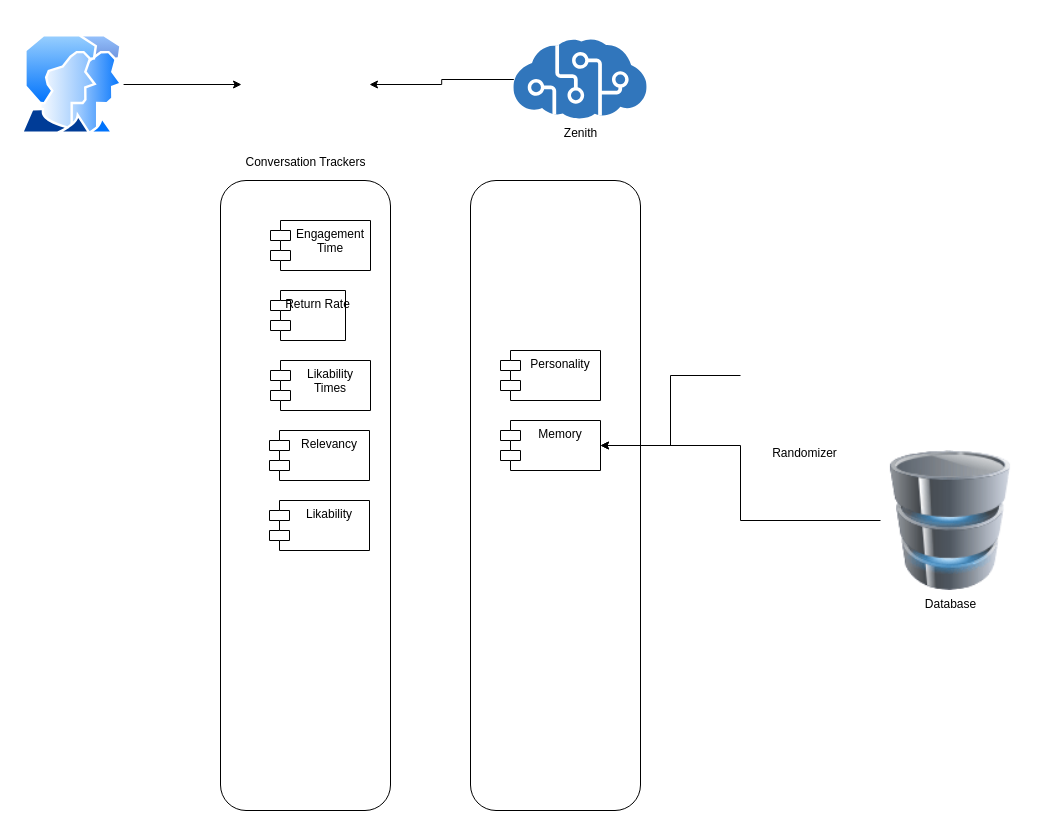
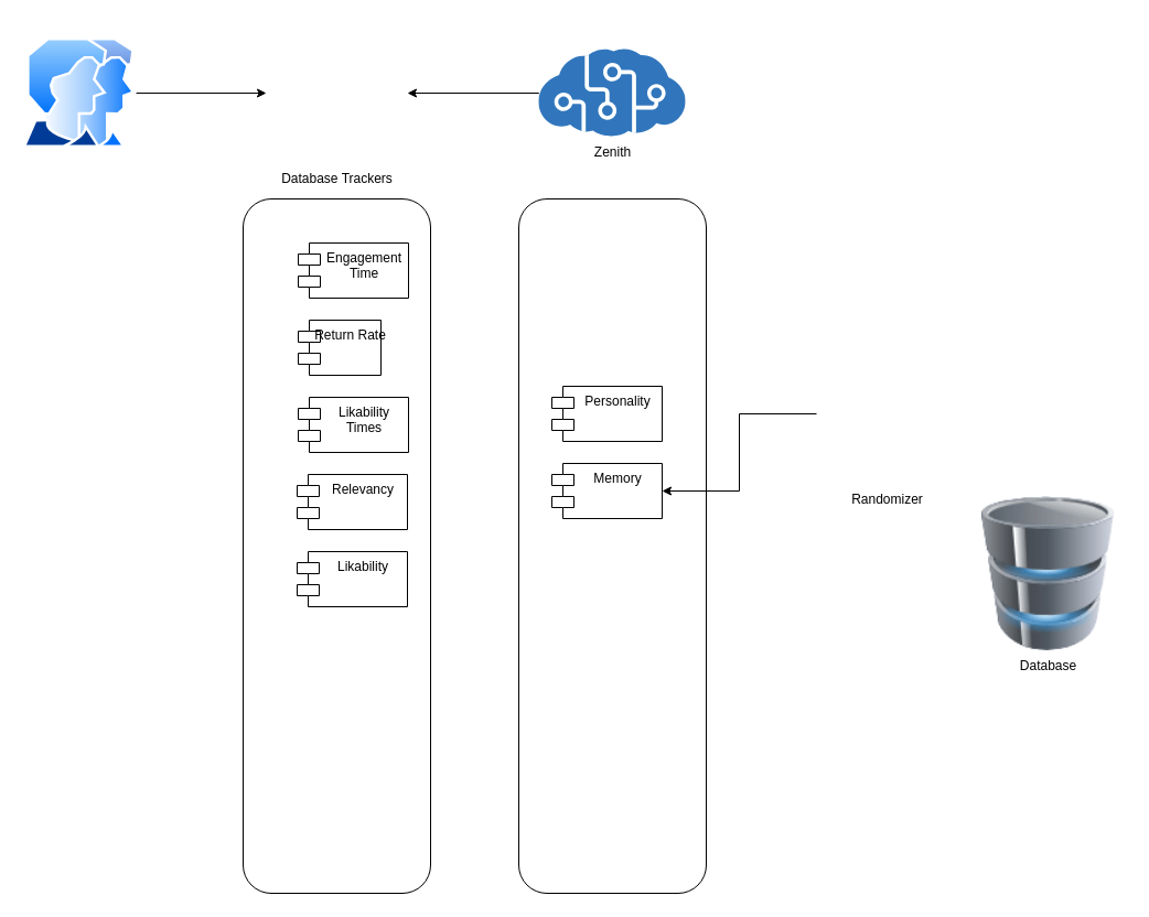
  <mxCell id="0" />
  <mxCell id="1" parent="0" />
  <mxCell id="2" value="" style="rounded=1;whiteSpace=wrap;html=1;" vertex="1" parent="1"><mxGeometry x="220" y="180" width="170" height="630" as="geometry" /></mxCell>
  <mxCell id="3" value="" style="rounded=1;whiteSpace=wrap;html=1;" vertex="1" parent="1"><mxGeometry x="470" y="180" width="170" height="630" as="geometry" /></mxCell>
  <mxCell id="4" value="Memory" style="shape=module;align=left;spacingLeft=20;align=center;verticalAlign=top;" vertex="1" parent="1"><mxGeometry x="500" y="420" width="100" height="50" as="geometry" /></mxCell>
  <mxCell id="5" value="Personality&#10;" style="shape=module;align=left;spacingLeft=20;align=center;verticalAlign=top;" vertex="1" parent="1"><mxGeometry x="500" y="350" width="100" height="50" as="geometry" /></mxCell>
  <mxCell id="6" value="Engagement &#10;Time" style="shape=module;align=left;spacingLeft=20;align=center;verticalAlign=top;" vertex="1" parent="1"><mxGeometry x="270" y="220" width="100" height="50" as="geometry" /></mxCell>
  <mxCell id="7" value="" style="edgeStyle=orthogonalEdgeStyle;rounded=0;orthogonalLoop=1;jettySize=auto;html=1;" edge="1" parent="1" source="8" target="13"><mxGeometry relative="1" as="geometry" /></mxCell>
  <mxCell id="8" value="" style="aspect=fixed;perimeter=ellipsePerimeter;html=1;align=center;shadow=0;dashed=0;spacingTop=3;image;image=img/lib/active_directory/user_accounts.svg;" vertex="1" parent="1"><mxGeometry x="20" y="34" width="103.09" height="100" as="geometry" /></mxCell>
  <mxCell id="9" value="" style="edgeStyle=orthogonalEdgeStyle;rounded=0;orthogonalLoop=1;jettySize=auto;html=1;" edge="1" parent="1" source="10" target="13"><mxGeometry relative="1" as="geometry" /></mxCell>
- <mxCell id="10" value="Zenith" style="aspect=fixed;html=1;points=[];align=center;image;fontSize=12;image=img/lib/mscae/Cognitive_Services.svg;" vertex="1" parent="1"><mxGeometry x="513.33" y="39" width="133.33" height="80" as="geometry" /></mxCell>
+ <mxCell id="10" value="Zenith" style="aspect=fixed;html=1;points=[];align=center;image;fontSize=12;image=img/lib/mscae/Cognitive_Services.svg;" vertex="1" parent="1"><mxGeometry x="488.33" y="44" width="133.33" height="80" as="geometry" /></mxCell>
  <mxCell id="11" value="Return Rate" style="shape=module;align=left;spacingLeft=20;align=center;verticalAlign=top;" vertex="1" parent="1"><mxGeometry x="270" y="290" width="75" height="50" as="geometry" /></mxCell>
  <mxCell id="12" value="Likability &#10;Times" style="shape=module;align=left;spacingLeft=20;align=center;verticalAlign=top;" vertex="1" parent="1"><mxGeometry x="270" y="360" width="100" height="50" as="geometry" /></mxCell>
- <mxCell id="13" value="Conversation Trackers" style="shape=image;html=1;verticalAlign=top;verticalLabelPosition=bottom;labelBackgroundColor=#ffffff;imageAspect=0;aspect=fixed;image=https://cdn3.iconfinder.com/data/icons/forall/1062/conversation-128.png" vertex="1" parent="1"><mxGeometry x="241" y="20" width="128" height="128" as="geometry" /></mxCell>
- <mxCell id="14" style="edgeStyle=orthogonalEdgeStyle;rounded=0;orthogonalLoop=1;jettySize=auto;html=1;entryX=1;entryY=0.5;entryDx=0;entryDy=0;" edge="1" parent="1" source="15" target="4"><mxGeometry relative="1" as="geometry" /></mxCell>
+ <mxCell id="13" value="Database Trackers" style="shape=image;html=1;verticalAlign=top;verticalLabelPosition=bottom;labelBackgroundColor=#ffffff;imageAspect=0;aspect=fixed;image=https://cdn3.iconfinder.com/data/icons/forall/1062/conversation-128.png" vertex="1" parent="1"><mxGeometry x="241" y="20" width="128" height="128" as="geometry" /></mxCell>
  <mxCell id="15" value="Database" style="image;html=1;image=img/lib/clip_art/computers/Database_128x128.png" vertex="1" parent="1"><mxGeometry x="880" y="450" width="140" height="140" as="geometry" /></mxCell>
  <mxCell id="16" value="Relevancy" style="shape=module;align=left;spacingLeft=20;align=center;verticalAlign=top;" vertex="1" parent="1"><mxGeometry x="269" y="430" width="100" height="50" as="geometry" /></mxCell>
  <mxCell id="17" value="Likability" style="shape=module;align=left;spacingLeft=20;align=center;verticalAlign=top;" vertex="1" parent="1"><mxGeometry x="269" y="500" width="100" height="50" as="geometry" /></mxCell>
  <mxCell id="18" style="edgeStyle=orthogonalEdgeStyle;rounded=0;orthogonalLoop=1;jettySize=auto;html=1;" edge="1" parent="1" source="19" target="4"><mxGeometry relative="1" as="geometry" /></mxCell>
  <mxCell id="19" value="Randomizer" style="shape=image;html=1;verticalAlign=top;verticalLabelPosition=bottom;labelBackgroundColor=#ffffff;imageAspect=0;aspect=fixed;image=https://cdn4.iconfinder.com/data/icons/directions-and-control/142/random-128.png;direction=west;" vertex="1" parent="1"><mxGeometry x="740" y="311" width="128" height="128" as="geometry" /></mxCell>
